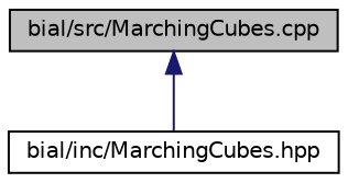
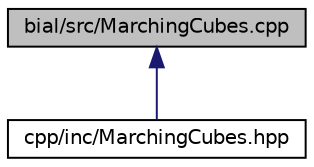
  digraph {
    node [color=black fontname=Helvetica fontsize=10 shape=record style=filled]
    n1 [fillcolor=grey75 fontcolor=black height=0.2 label="bial/src/MarchingCubes.cpp" width=0.4]
-   n2 [fillcolor=white height=0.2 label="bial/inc/MarchingCubes.hpp" width=0.4]
+   n2 [fillcolor=white height=0.2 label="cpp/inc/MarchingCubes.hpp" width=0.4]
    n1 -> n2 [color=midnightblue dir=back fontname=Helvetica fontsize=10 labelfontname=Helvetica labelfontsize=10 style=solid]
  }
